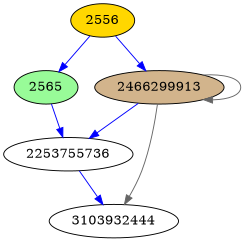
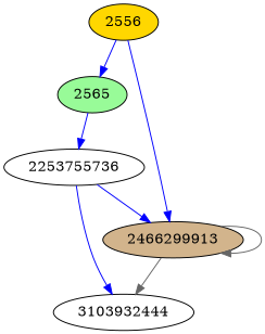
  digraph {
    node [fillcolor=white style=filled]
    edge [color=blue]
    2565 [fillcolor=palegreen]
    2253755736
    2466299913 [fillcolor=tan]
    3103932444
    2556 [fillcolor=gold]
    2565 -> 2253755736
-   2466299913 -> 2253755736
+   2253755736 -> 2466299913
    2253755736 -> 3103932444
    2466299913 -> 2466299913 [color=gray40]
    2466299913 -> 3103932444 [color=gray40]
    2556 -> 2565
    2556 -> 2466299913
  }
